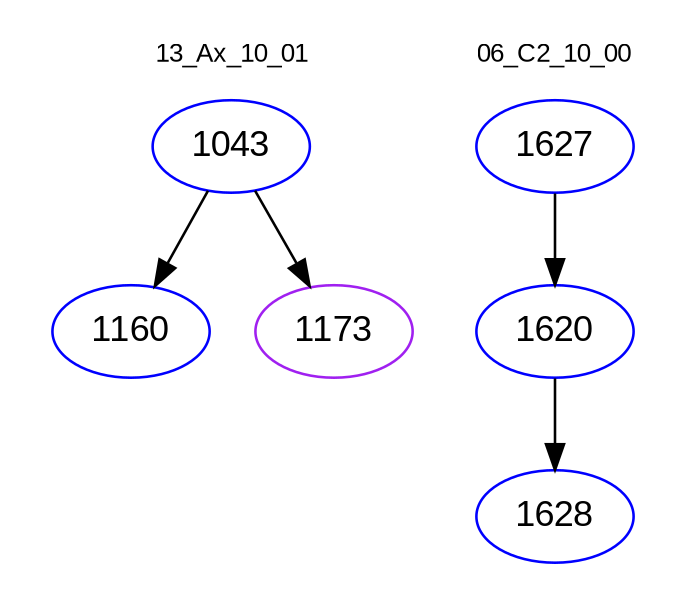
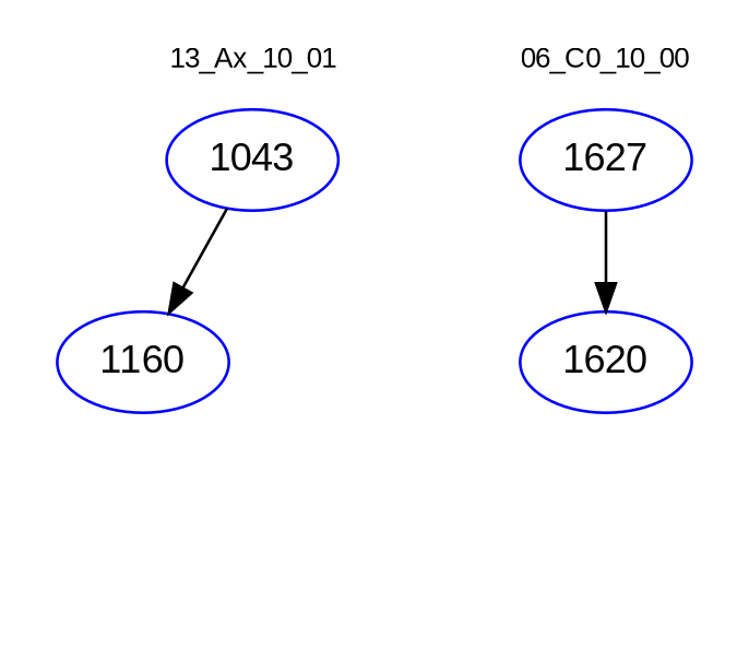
  digraph {
    fontname="Liberation Sans"
    node [color=blue fontname="Liberation Sans"]
    edge [color=black fontname="Liberation Sans"]
    n1 [label=1043]
    n2 [label=1160]
-   n3 [color=purple label=1173]
    n4 [label=1620]
-   n5 [label=1628]
    n6 [label=1627]
    subgraph cluster_1 {
      color=white
      fontsize=10
      label="13_Ax_10_01"
      n1
      n2
-     n3
    }
    subgraph cluster_2 {
      color=white
      fontsize=10
-     label="06_C2_10_00"
+     label="06_C0_10_00"
      n4
-     n5
      n6
    }
    n1 -> n2
-   n1 -> n3
-   n4 -> n5
    n6 -> n4
  }
